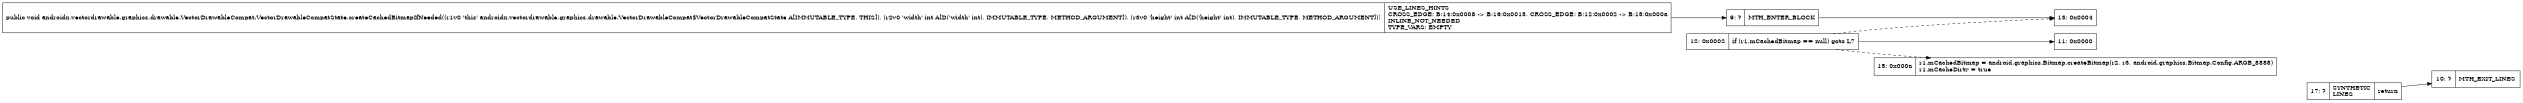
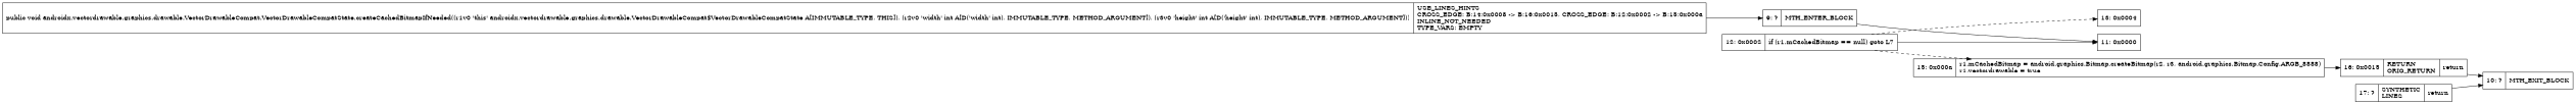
  digraph {
    rankdir=LR
    node [shape=record]
    n1 [label="{9\:\ ?|MTH_ENTER_BLOCK\l}"]
    n2 [label="{11\:\ 0x0000}"]
    n3 [label="{12\:\ 0x0002|if (r1.mCachedBitmap == null) goto L7\l}"]
    n4 [label="{13\:\ 0x0004}"]
-   n5 [label="{15\:\ 0x000a|r1.mCachedBitmap = android.graphics.Bitmap.createBitmap(r2, r3, android.graphics.Bitmap.Config.ARGB_8888)\lr1.mCacheDirty = true\l}"]
+   n5 [label="{15\:\ 0x000a|r1.mCachedBitmap = android.graphics.Bitmap.createBitmap(r2, r3, android.graphics.Bitmap.Config.ARGB_8888)\lr1.vectordrawable = true\l}"]
+   n6 [label="{16\:\ 0x0015|RETURN\lORIG_RETURN\l|return\l}"]
    n7 [label="{17\:\ ?|SYNTHETIC\lLINES\l|return\l}"]
-   n8 [label="{10\:\ ?|MTH_EXIT_LINES\l}"]
+   n8 [label="{10\:\ ?|MTH_EXIT_BLOCK\l}"]
    n9 [label="{public void androidx.vectordrawable.graphics.drawable.VectorDrawableCompat.VectorDrawableCompatState.createCachedBitmapIfNeeded((r1v0 'this' androidx.vectordrawable.graphics.drawable.VectorDrawableCompat$VectorDrawableCompatState A[IMMUTABLE_TYPE, THIS]), (r2v0 'width' int A[D('width' int), IMMUTABLE_TYPE, METHOD_ARGUMENT]), (r3v0 'height' int A[D('height' int), IMMUTABLE_TYPE, METHOD_ARGUMENT]))  | USE_LINES_HINTS\lCROSS_EDGE: B:14:0x0008 \-\> B:16:0x0015, CROSS_EDGE: B:12:0x0002 \-\> B:15:0x000a\lINLINE_NOT_NEEDED\lTYPE_VARS: EMPTY\l}"]
-   n1 -> n4
+   n1 -> n2
    n3 -> n2
    n3 -> n4 [style=dashed]
    n3 -> n5 [style=dashed]
+   n5 -> n6
+   n6 -> n8
    n7 -> n8
    n9 -> n1
  }
